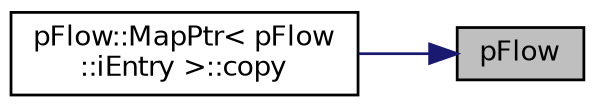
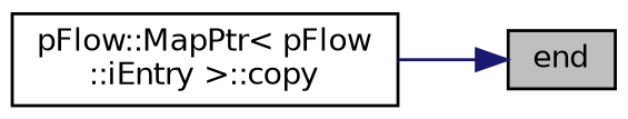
  digraph {
    rankdir=RL
    node [color=black fontname=Helvetica fontsize=10 shape=record style=filled]
-   n1 [fillcolor=grey75 fontcolor=black height=0.2 label=pFlow width=0.4]
+   n1 [fillcolor=grey75 fontcolor=black height=0.2 label=end width=0.4]
    n2 [fillcolor=white height=0.2 label="pFlow::MapPtr\< pFlow\l::iEntry \>::copy" width=0.4]
    n1 -> n2 [color=midnightblue dir=back fontname=Helvetica fontsize=10 labelfontname=Helvetica labelfontsize=10 style=solid]
  }
